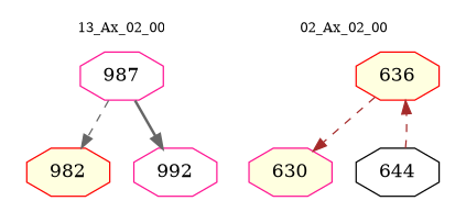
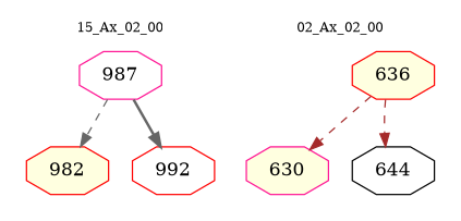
  digraph {
    node [color=red fillcolor=white shape=octagon style=filled]
    edge [color=gray40 style=dashed]
    n1 [color=deeppink label=987]
    n2 [fillcolor=lightyellow label=982]
-   n3 [color=deeppink label=992]
+   n3 [label=992]
    n4 [fillcolor=lightyellow label=636]
    n5 [color=deeppink fillcolor=lightyellow label=630]
    n6 [color=black label=644]
    subgraph cluster_1 {
      color=white
      fontsize=10
-     label="13_Ax_02_00"
+     label="15_Ax_02_00"
      n1
      n2
      n3
    }
    subgraph cluster_2 {
      color=white
      fontsize=10
      label="02_Ax_02_00"
      n4
      n5
      n6
    }
    n1 -> n2
    n1 -> n3 [style=bold]
    n4 -> n5 [color=brown]
-   n6 -> n4 [color=brown]
+   n4 -> n6 [color=brown]
  }
